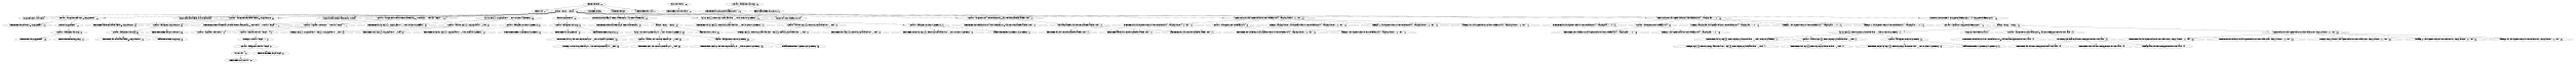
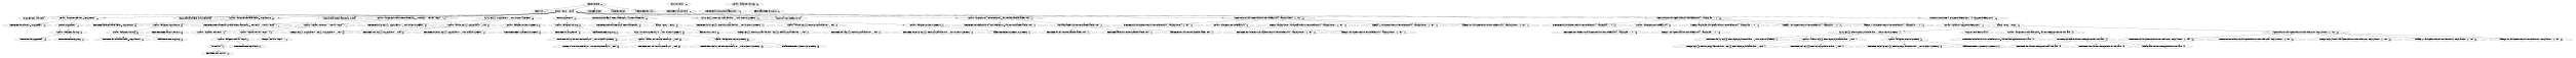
  digraph {
    n1 [label=<(METHOD,execute)<SUB>117</SUB>>]
    n2 [label=<(PARAM,this)<SUB>117</SUB>>]
    n3 [label=<(BLOCK,&lt;empty&gt;,&lt;empty&gt;)<SUB>118</SUB>>]
    n4 [label=<(MODIFIER,PUBLIC)>]
    n5 [label=<(MODIFIER,VIRTUAL)>]
    n6 [label=<(METHOD_RETURN,void)<SUB>117</SUB>>]
    n7 [label=<(LOCAL,File toDir: java.io.File)>]
    n8 [label=<(&lt;operator&gt;.assignment,File toDir = _copy.getToDir())<SUB>120</SUB>>]
    n9 [label=<(LOCAL,Hashtable allFiles: java.util.Hashtable)>]
    n10 [label=<(&lt;operator&gt;.assignment,Hashtable allFiles = _copy._dest2src)<SUB>123</SUB>>]
    n11 [label=<(LOCAL,boolean noRemovalNecessary: boolean)>]
    n12 [label=<(&lt;operator&gt;.assignment,boolean noRemovalNecessary = !toDir.exists() || toDir.list().length &lt; 1)<SUB>127</SUB>>]
    n13 [label=<(log,log(&quot;PASS#1: Copying files to &quot; + toDir, Project.MSG_DEBUG))<SUB>130</SUB>>]
    n14 [label=<(execute,_copy.execute())<SUB>131</SUB>>]
    n15 [label=<(CONTROL_STRUCTURE,if (noRemovalNecessary),if (noRemovalNecessary))<SUB>134</SUB>>]
    n16 [label=<(log,log(&quot;PASS#2: Removing orphan files from &quot; + toDir, Project.MSG_DEBUG))<SUB>140</SUB>>]
    n17 [label=<(LOCAL,int[] removedFileCount: int[])>]
    n18 [label=<(&lt;operator&gt;.assignment,int[] removedFileCount = this.removeOrphanFiles(allFiles, toDir))<SUB>141</SUB>>]
    n19 [label=<(logRemovedCount,this.logRemovedCount(removedFileCount[0], &quot;dangling director&quot;, &quot;y&quot;, &quot;ies&quot;))<SUB>142</SUB>>]
    n20 [label=<(logRemovedCount,this.logRemovedCount(removedFileCount[1], &quot;dangling file&quot;, &quot;&quot;, &quot;s&quot;))<SUB>143</SUB>>]
    n21 [label=<(CONTROL_STRUCTURE,if (!_copy.getIncludeEmptyDirs()),if (!_copy.getIncludeEmptyDirs()))<SUB>146</SUB>>]
    n22 [label=<(IDENTIFIER,toDir,File toDir = _copy.getToDir())<SUB>120</SUB>>]
    n23 [label=<(getToDir,_copy.getToDir())<SUB>120</SUB>>]
    n24 [label=<(IDENTIFIER,allFiles,Hashtable allFiles = _copy._dest2src)<SUB>123</SUB>>]
    n25 [label=<(&lt;operator&gt;.fieldAccess,_copy._dest2src)<SUB>123</SUB>>]
    n26 [label=<(IDENTIFIER,noRemovalNecessary,boolean noRemovalNecessary = !toDir.exists() || toDir.list().length &lt; 1)<SUB>127</SUB>>]
    n27 [label=<(&lt;operator&gt;.logicalOr,!toDir.exists() || toDir.list().length &lt; 1)<SUB>127</SUB>>]
    n28 [label=<(IDENTIFIER,this,log(&quot;PASS#1: Copying files to &quot; + toDir, Project.MSG_DEBUG))<SUB>130</SUB>>]
    n29 [label=<(&lt;operator&gt;.addition,&quot;PASS#1: Copying files to &quot; + toDir)<SUB>130</SUB>>]
    n30 [label=<(&lt;operator&gt;.fieldAccess,Project.MSG_DEBUG)<SUB>130</SUB>>]
    n31 [label=<(&lt;operator&gt;.fieldAccess,this._copy)<SUB>131</SUB>>]
    n32 [label=<(IDENTIFIER,noRemovalNecessary,if (noRemovalNecessary))<SUB>134</SUB>>]
    n33 [label=<(BLOCK,&lt;empty&gt;,&lt;empty&gt;)<SUB>134</SUB>>]
    n34 [label=<(IDENTIFIER,this,log(&quot;PASS#2: Removing orphan files from &quot; + toDir, Project.MSG_DEBUG))<SUB>140</SUB>>]
    n35 [label=<(&lt;operator&gt;.addition,&quot;PASS#2: Removing orphan files from &quot; + toDir)<SUB>140</SUB>>]
    n36 [label=<(&lt;operator&gt;.fieldAccess,Project.MSG_DEBUG)<SUB>140</SUB>>]
    n37 [label=<(IDENTIFIER,removedFileCount,int[] removedFileCount = this.removeOrphanFiles(allFiles, toDir))<SUB>141</SUB>>]
    n38 [label=<(removeOrphanFiles,this.removeOrphanFiles(allFiles, toDir))<SUB>141</SUB>>]
    n39 [label=<(IDENTIFIER,this,this.logRemovedCount(removedFileCount[0], &quot;dangling director&quot;, &quot;y&quot;, &quot;ies&quot;))<SUB>142</SUB>>]
    n40 [label=<(&lt;operator&gt;.indexAccess,removedFileCount[0])<SUB>142</SUB>>]
    n41 [label=<(LITERAL,&quot;dangling director&quot;,this.logRemovedCount(removedFileCount[0], &quot;dangling director&quot;, &quot;y&quot;, &quot;ies&quot;))<SUB>142</SUB>>]
    n42 [label=<(LITERAL,&quot;y&quot;,this.logRemovedCount(removedFileCount[0], &quot;dangling director&quot;, &quot;y&quot;, &quot;ies&quot;))<SUB>142</SUB>>]
    n43 [label=<(LITERAL,&quot;ies&quot;,this.logRemovedCount(removedFileCount[0], &quot;dangling director&quot;, &quot;y&quot;, &quot;ies&quot;))<SUB>142</SUB>>]
    n44 [label=<(IDENTIFIER,this,this.logRemovedCount(removedFileCount[1], &quot;dangling file&quot;, &quot;&quot;, &quot;s&quot;))<SUB>143</SUB>>]
    n45 [label=<(&lt;operator&gt;.indexAccess,removedFileCount[1])<SUB>143</SUB>>]
    n46 [label=<(LITERAL,&quot;dangling file&quot;,this.logRemovedCount(removedFileCount[1], &quot;dangling file&quot;, &quot;&quot;, &quot;s&quot;))<SUB>143</SUB>>]
    n47 [label=<(LITERAL,&quot;&quot;,this.logRemovedCount(removedFileCount[1], &quot;dangling file&quot;, &quot;&quot;, &quot;s&quot;))<SUB>143</SUB>>]
    n48 [label=<(LITERAL,&quot;s&quot;,this.logRemovedCount(removedFileCount[1], &quot;dangling file&quot;, &quot;&quot;, &quot;s&quot;))<SUB>143</SUB>>]
    n49 [label=<(&lt;operator&gt;.logicalNot,!_copy.getIncludeEmptyDirs())<SUB>146</SUB>>]
    n50 [label=<(BLOCK,&lt;empty&gt;,&lt;empty&gt;)<SUB>146</SUB>>]
    n51 [label=<(&lt;operator&gt;.fieldAccess,this._copy)<SUB>120</SUB>>]
    n52 [label=<(IDENTIFIER,this,_copy.getToDir())<SUB>120</SUB>>]
    n53 [label=<(FIELD_IDENTIFIER,_copy,_copy)<SUB>120</SUB>>]
    n54 [label=<(&lt;operator&gt;.fieldAccess,this._copy)<SUB>123</SUB>>]
    n55 [label=<(FIELD_IDENTIFIER,_dest2src,_dest2src)<SUB>123</SUB>>]
    n56 [label=<(IDENTIFIER,this,Hashtable allFiles = _copy._dest2src)<SUB>123</SUB>>]
    n57 [label=<(FIELD_IDENTIFIER,_copy,_copy)<SUB>123</SUB>>]
    n58 [label=<(&lt;operator&gt;.logicalNot,!toDir.exists())<SUB>127</SUB>>]
    n59 [label=<(&lt;operator&gt;.lessThan,toDir.list().length &lt; 1)<SUB>127</SUB>>]
    n60 [label=<(&lt;operator&gt;.fieldAccess,toDir.list().length)<SUB>127</SUB>>]
    n61 [label=<(LITERAL,1,toDir.list().length &lt; 1)<SUB>127</SUB>>]
    n62 [label=<(exists,toDir.exists())<SUB>127</SUB>>]
    n63 [label=<(IDENTIFIER,toDir,toDir.exists())<SUB>127</SUB>>]
    n64 [label=<(list,toDir.list())<SUB>127</SUB>>]
    n65 [label=<(FIELD_IDENTIFIER,length,length)<SUB>127</SUB>>]
    n66 [label=<(IDENTIFIER,toDir,toDir.list())<SUB>127</SUB>>]
    n67 [label=<(LITERAL,&quot;PASS#1: Copying files to &quot;,&quot;PASS#1: Copying files to &quot; + toDir)<SUB>130</SUB>>]
    n68 [label=<(IDENTIFIER,toDir,&quot;PASS#1: Copying files to &quot; + toDir)<SUB>130</SUB>>]
    n69 [label=<(IDENTIFIER,Project,log(&quot;PASS#1: Copying files to &quot; + toDir, Project.MSG_DEBUG))<SUB>130</SUB>>]
    n70 [label=<(FIELD_IDENTIFIER,MSG_DEBUG,MSG_DEBUG)<SUB>130</SUB>>]
    n71 [label=<(IDENTIFIER,this,_copy.execute())<SUB>131</SUB>>]
    n72 [label=<(FIELD_IDENTIFIER,_copy,_copy)<SUB>131</SUB>>]
    n73 [label=<(log,log(&quot;NO removing necessary in &quot; + toDir, Project.MSG_DEBUG))<SUB>135</SUB>>]
    n74 [label=<(RETURN,return;,return;)<SUB>136</SUB>>]
    n75 [label=<(IDENTIFIER,this,log(&quot;NO removing necessary in &quot; + toDir, Project.MSG_DEBUG))<SUB>135</SUB>>]
    n76 [label=<(&lt;operator&gt;.addition,&quot;NO removing necessary in &quot; + toDir)<SUB>135</SUB>>]
    n77 [label=<(&lt;operator&gt;.fieldAccess,Project.MSG_DEBUG)<SUB>135</SUB>>]
    n78 [label=<(LITERAL,&quot;NO removing necessary in &quot;,&quot;NO removing necessary in &quot; + toDir)<SUB>135</SUB>>]
    n79 [label=<(IDENTIFIER,toDir,&quot;NO removing necessary in &quot; + toDir)<SUB>135</SUB>>]
    n80 [label=<(IDENTIFIER,Project,log(&quot;NO removing necessary in &quot; + toDir, Project.MSG_DEBUG))<SUB>135</SUB>>]
    n81 [label=<(FIELD_IDENTIFIER,MSG_DEBUG,MSG_DEBUG)<SUB>135</SUB>>]
    n82 [label=<(LITERAL,&quot;PASS#2: Removing orphan files from &quot;,&quot;PASS#2: Removing orphan files from &quot; + toDir)<SUB>140</SUB>>]
    n83 [label=<(IDENTIFIER,toDir,&quot;PASS#2: Removing orphan files from &quot; + toDir)<SUB>140</SUB>>]
    n84 [label=<(IDENTIFIER,Project,log(&quot;PASS#2: Removing orphan files from &quot; + toDir, Project.MSG_DEBUG))<SUB>140</SUB>>]
    n85 [label=<(FIELD_IDENTIFIER,MSG_DEBUG,MSG_DEBUG)<SUB>140</SUB>>]
    n86 [label=<(IDENTIFIER,this,this.removeOrphanFiles(allFiles, toDir))<SUB>141</SUB>>]
    n87 [label=<(IDENTIFIER,allFiles,this.removeOrphanFiles(allFiles, toDir))<SUB>141</SUB>>]
    n88 [label=<(IDENTIFIER,toDir,this.removeOrphanFiles(allFiles, toDir))<SUB>141</SUB>>]
    n89 [label=<(IDENTIFIER,removedFileCount,this.logRemovedCount(removedFileCount[0], &quot;dangling director&quot;, &quot;y&quot;, &quot;ies&quot;))<SUB>142</SUB>>]
    n90 [label=<(LITERAL,0,this.logRemovedCount(removedFileCount[0], &quot;dangling director&quot;, &quot;y&quot;, &quot;ies&quot;))<SUB>142</SUB>>]
    n91 [label=<(IDENTIFIER,removedFileCount,this.logRemovedCount(removedFileCount[1], &quot;dangling file&quot;, &quot;&quot;, &quot;s&quot;))<SUB>143</SUB>>]
    n92 [label=<(LITERAL,1,this.logRemovedCount(removedFileCount[1], &quot;dangling file&quot;, &quot;&quot;, &quot;s&quot;))<SUB>143</SUB>>]
    n93 [label=<(log,log(&quot;PASS#3: Removing empty directories from &quot; + toDir, Project.MSG_DEBUG))<SUB>147</SUB>>]
    n94 [label=<(LOCAL,int removedDirCount: int)>]
    n95 [label=<(&lt;operator&gt;.assignment,int removedDirCount = this.removeEmptyDirectories(toDir, false))<SUB>149</SUB>>]
    n96 [label=<(logRemovedCount,this.logRemovedCount(removedDirCount, &quot;empty director&quot;, &quot;y&quot;, &quot;ies&quot;))<SUB>150</SUB>>]
    n97 [label=<(&lt;operator&gt;.fieldAccess,this._copy)<SUB>146</SUB>>]
    n98 [label=<(IDENTIFIER,this,_copy.getIncludeEmptyDirs())<SUB>146</SUB>>]
    n99 [label=<(FIELD_IDENTIFIER,_copy,_copy)<SUB>146</SUB>>]
    n100 [label=<(IDENTIFIER,this,log(&quot;PASS#3: Removing empty directories from &quot; + toDir, Project.MSG_DEBUG))<SUB>147</SUB>>]
    n101 [label=<(&lt;operator&gt;.addition,&quot;PASS#3: Removing empty directories from &quot; + toDir)<SUB>147</SUB>>]
    n102 [label=<(&lt;operator&gt;.fieldAccess,Project.MSG_DEBUG)<SUB>148</SUB>>]
    n103 [label=<(IDENTIFIER,removedDirCount,int removedDirCount = this.removeEmptyDirectories(toDir, false))<SUB>149</SUB>>]
    n104 [label=<(removeEmptyDirectories,this.removeEmptyDirectories(toDir, false))<SUB>149</SUB>>]
    n105 [label=<(IDENTIFIER,this,this.logRemovedCount(removedDirCount, &quot;empty director&quot;, &quot;y&quot;, &quot;ies&quot;))<SUB>150</SUB>>]
    n106 [label=<(IDENTIFIER,removedDirCount,this.logRemovedCount(removedDirCount, &quot;empty director&quot;, &quot;y&quot;, &quot;ies&quot;))<SUB>150</SUB>>]
    n107 [label=<(LITERAL,&quot;empty director&quot;,this.logRemovedCount(removedDirCount, &quot;empty director&quot;, &quot;y&quot;, &quot;ies&quot;))<SUB>150</SUB>>]
    n108 [label=<(LITERAL,&quot;y&quot;,this.logRemovedCount(removedDirCount, &quot;empty director&quot;, &quot;y&quot;, &quot;ies&quot;))<SUB>150</SUB>>]
    n109 [label=<(LITERAL,&quot;ies&quot;,this.logRemovedCount(removedDirCount, &quot;empty director&quot;, &quot;y&quot;, &quot;ies&quot;))<SUB>150</SUB>>]
    n110 [label=<(LITERAL,&quot;PASS#3: Removing empty directories from &quot;,&quot;PASS#3: Removing empty directories from &quot; + toDir)<SUB>147</SUB>>]
    n111 [label=<(IDENTIFIER,toDir,&quot;PASS#3: Removing empty directories from &quot; + toDir)<SUB>147</SUB>>]
    n112 [label=<(IDENTIFIER,Project,log(&quot;PASS#3: Removing empty directories from &quot; + toDir, Project.MSG_DEBUG))<SUB>148</SUB>>]
    n113 [label=<(FIELD_IDENTIFIER,MSG_DEBUG,MSG_DEBUG)<SUB>148</SUB>>]
    n114 [label=<(IDENTIFIER,this,this.removeEmptyDirectories(toDir, false))<SUB>149</SUB>>]
    n115 [label=<(IDENTIFIER,toDir,this.removeEmptyDirectories(toDir, false))<SUB>149</SUB>>]
    n116 [label=<(LITERAL,false,this.removeEmptyDirectories(toDir, false))<SUB>149</SUB>>]
    n1 -> n2
    n1 -> n3
    n1 -> n4
    n1 -> n5
    n1 -> n6
    n3 -> n7
    n3 -> n8
    n3 -> n9
    n3 -> n10
    n3 -> n11
    n3 -> n12
    n3 -> n13
    n3 -> n14
    n3 -> n15
    n3 -> n16
    n3 -> n17
    n3 -> n18
    n3 -> n19
    n3 -> n20
    n3 -> n21
    n8 -> n22
    n8 -> n23
    n10 -> n24
    n10 -> n25
    n12 -> n26
    n12 -> n27
    n13 -> n28
    n13 -> n29
    n13 -> n30
    n14 -> n31
    n15 -> n32
    n15 -> n33
    n16 -> n34
    n16 -> n35
    n16 -> n36
    n18 -> n37
    n18 -> n38
    n19 -> n39
    n19 -> n40
    n19 -> n41
    n19 -> n42
    n19 -> n43
    n20 -> n44
    n20 -> n45
    n20 -> n46
    n20 -> n47
    n20 -> n48
    n21 -> n49
    n21 -> n50
    n23 -> n51
    n25 -> n54
    n25 -> n55
    n27 -> n58
    n27 -> n59
    n29 -> n67
    n29 -> n68
    n30 -> n69
    n30 -> n70
    n31 -> n71
    n31 -> n72
    n33 -> n73
    n33 -> n74
    n35 -> n82
    n35 -> n83
    n36 -> n84
    n36 -> n85
    n38 -> n86
    n38 -> n87
    n38 -> n88
    n40 -> n89
    n40 -> n90
    n45 -> n91
    n45 -> n92
    n50 -> n93
    n50 -> n94
    n50 -> n95
    n50 -> n96
    n51 -> n52
    n51 -> n53
    n54 -> n56
    n54 -> n57
-   n61 -> n60
+   n59 -> n60
    n59 -> n61
    n60 -> n64
    n60 -> n65
    n62 -> n63
    n64 -> n66
    n73 -> n75
    n73 -> n76
    n73 -> n77
    n76 -> n78
    n76 -> n79
    n77 -> n80
    n77 -> n81
    n93 -> n100
    n93 -> n101
    n93 -> n102
    n95 -> n103
    n95 -> n104
    n96 -> n105
    n96 -> n106
    n96 -> n107
    n96 -> n108
    n96 -> n109
    n97 -> n98
    n97 -> n99
    n101 -> n110
    n101 -> n111
    n102 -> n112
    n102 -> n113
    n104 -> n114
    n104 -> n115
    n104 -> n116
  }
